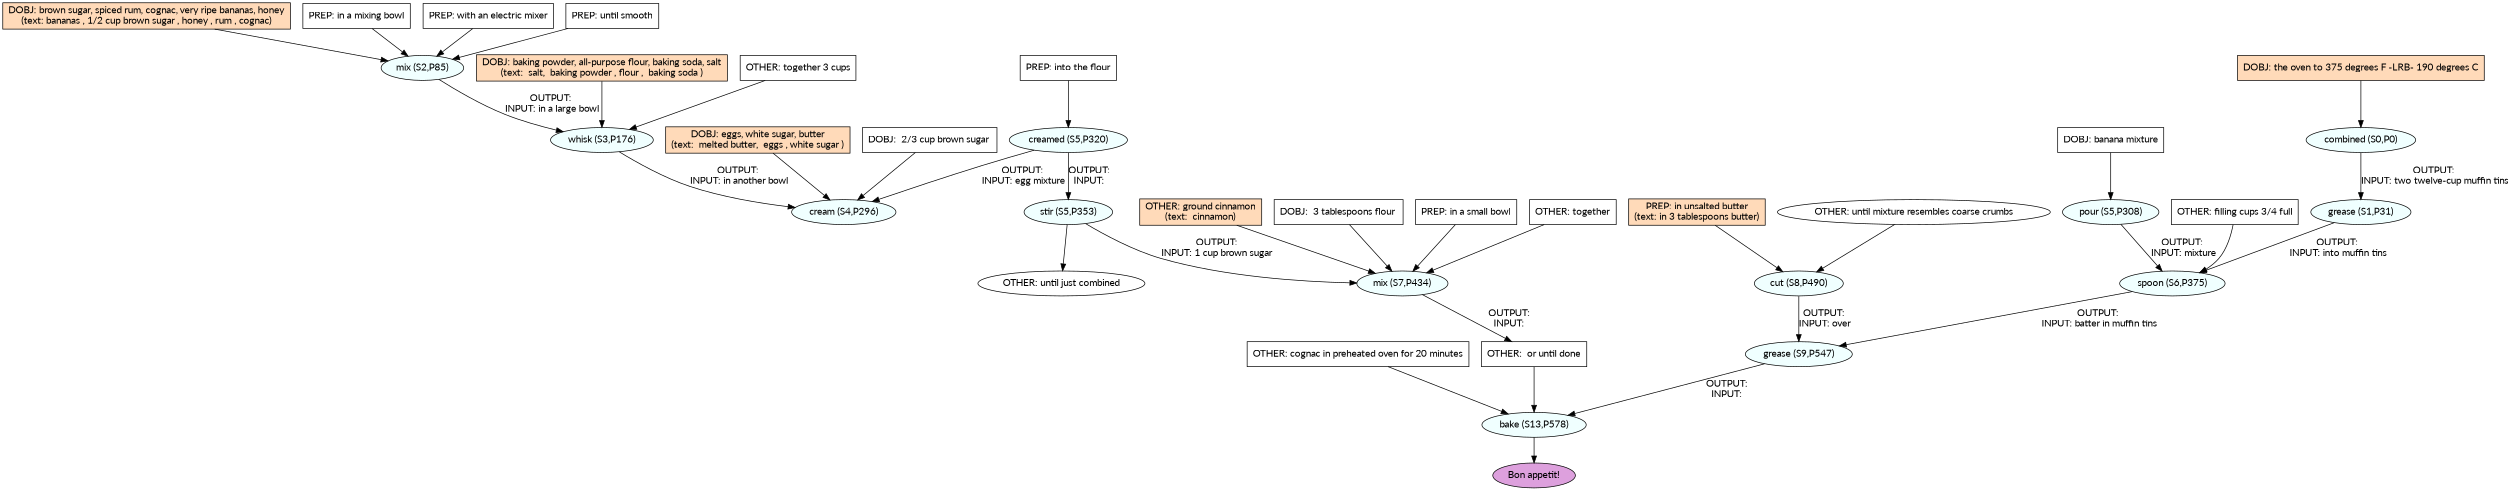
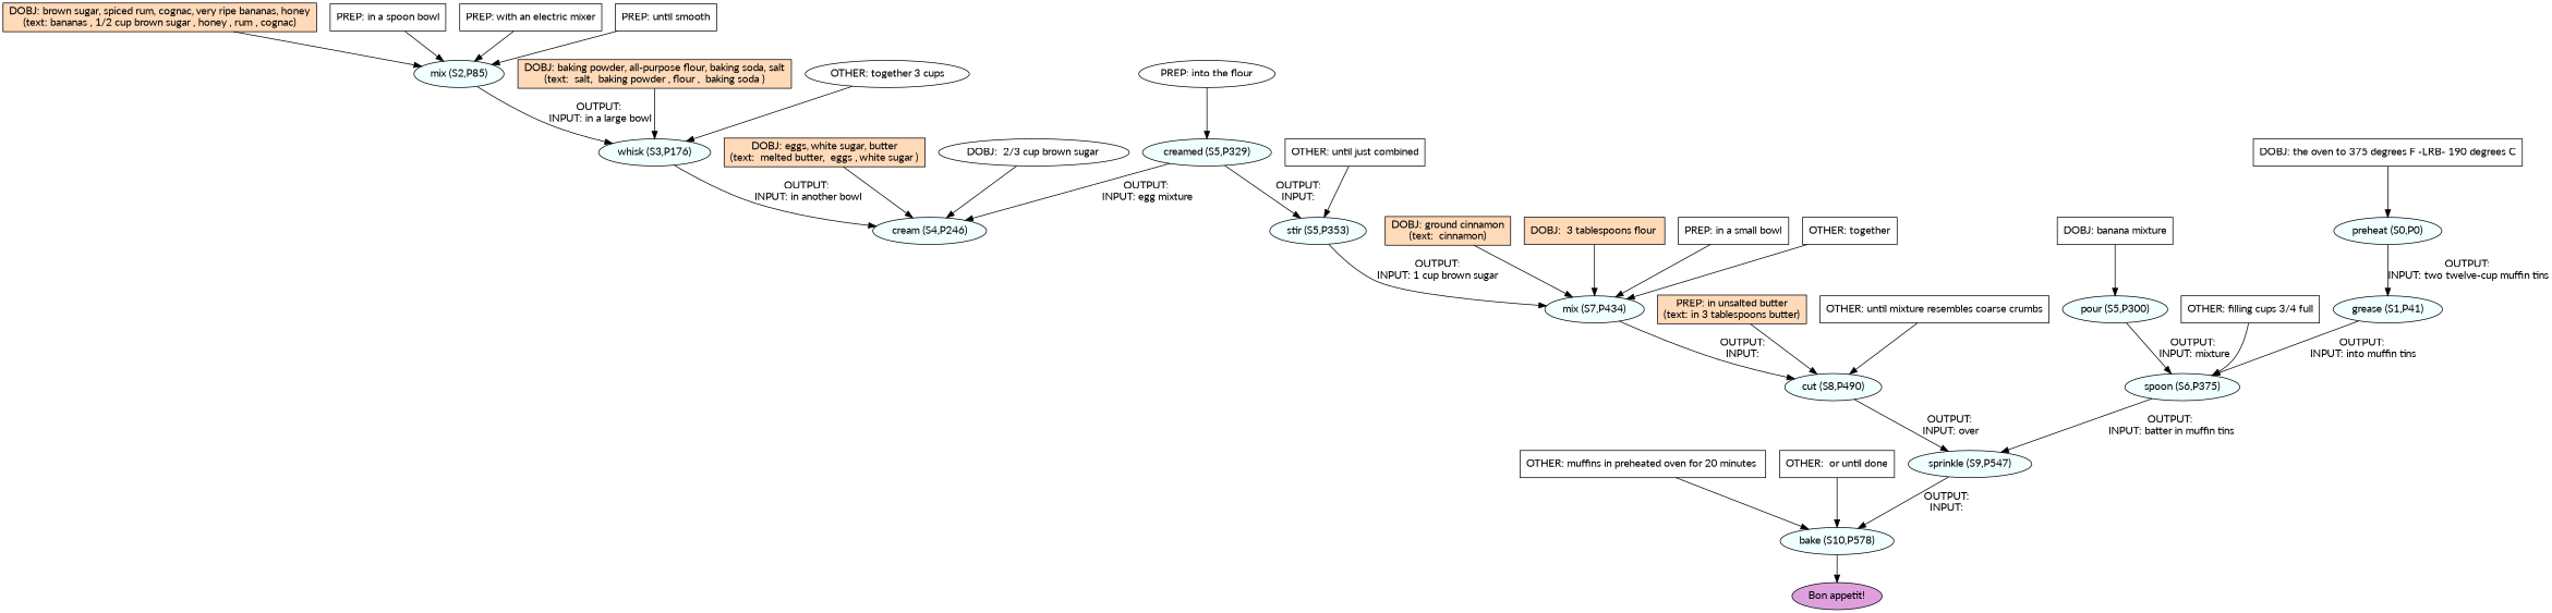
  digraph {
    fontname=Lato
    node [fillcolor=white fontname=Lato shape=box style=filled]
    edge [fontname=Lato]
-   n1 [fillcolor=azure label="combined (S0,P0)" shape=oval]
-   n2 [fillcolor=azure label="grease (S1,P31)" shape=oval]
+   n1 [fillcolor=azure label="preheat (S0,P0)" shape=oval]
+   n2 [fillcolor=azure label="grease (S1,P41)" shape=oval]
    n3 [fillcolor=azure label="spoon (S6,P375)" shape=oval]
-   n4 [fillcolor=azure label="grease (S9,P547)" shape=oval]
+   n4 [fillcolor=azure label="sprinkle (S9,P547)" shape=oval]
    n5 [fillcolor=azure label="mix (S2,P85)" shape=oval]
    n6 [fillcolor=azure label="whisk (S3,P176)" shape=oval]
-   n7 [fillcolor=azure label="cream (S4,P296)" shape=oval]
-   n8 [fillcolor=azure label="creamed (S5,P320)" shape=oval]
+   n7 [fillcolor=azure label="cream (S4,P246)" shape=oval]
+   n8 [fillcolor=azure label="creamed (S5,P329)" shape=oval]
    n9 [fillcolor=azure label="stir (S5,P353)" shape=oval]
-   n10 [fillcolor=azure label="pour (S5,P308)" shape=oval]
+   n10 [fillcolor=azure label="pour (S5,P300)" shape=oval]
    n11 [fillcolor=azure label="mix (S7,P434)" shape=oval]
    n12 [fillcolor=azure label="cut (S8,P490)" shape=oval]
-   n13 [fillcolor=azure label="bake (S13,P578)" shape=oval]
+   n13 [fillcolor=azure label="bake (S10,P578)" shape=oval]
    n14 [fillcolor=plum label="Bon appetit!" shape=oval]
    n15 [label="DOBJ: banana mixture"]
-   n16 [fillcolor=peachpuff label="DOBJ: the oven to 375 degrees F -LRB- 190 degrees C"]
+   n16 [label="DOBJ: the oven to 375 degrees F -LRB- 190 degrees C"]
    n17 [fillcolor=peachpuff label="DOBJ: brown sugar, spiced rum, cognac, very ripe bananas, honey\n(text: bananas , 1/2 cup brown sugar , honey , rum , cognac)"]
-   n18 [label="PREP: in a mixing bowl"]
+   n18 [label="PREP: in a spoon bowl"]
    n19 [label="PREP: with an electric mixer"]
    n20 [label="PREP: until smooth"]
    n21 [fillcolor=peachpuff label="DOBJ: baking powder, all-purpose flour, baking soda, salt\n(text:  salt,  baking powder , flour ,  baking soda )"]
-   n22 [label="OTHER: together 3 cups"]
+   n22 [label="OTHER: together 3 cups" shape=ellipse]
    n23 [fillcolor=peachpuff label="DOBJ: eggs, white sugar, butter\n(text:  melted butter,  eggs , white sugar )"]
-   n24 [label="DOBJ:  2/3 cup brown sugar "]
-   n25 [label="PREP: into the flour"]
-   n26 [label="OTHER: until just combined" shape=ellipse]
+   n24 [label="DOBJ:  2/3 cup brown sugar " shape=ellipse]
+   n25 [label="PREP: into the flour" shape=ellipse]
+   n26 [label="OTHER: until just combined"]
    n27 [label="OTHER: filling cups 3/4 full"]
-   n28 [fillcolor=peachpuff label="OTHER: ground cinnamon\n(text:  cinnamon)"]
-   n29 [label="DOBJ:  3 tablespoons flour "]
+   n28 [fillcolor=peachpuff label="DOBJ: ground cinnamon\n(text:  cinnamon)"]
+   n29 [fillcolor=peachpuff label="DOBJ:  3 tablespoons flour "]
    n30 [label="PREP: in a small bowl"]
    n31 [label="OTHER: together"]
    n32 [fillcolor=peachpuff label="PREP: in unsalted butter\n(text: in 3 tablespoons butter)"]
-   n33 [label="OTHER: until mixture resembles coarse crumbs" shape=ellipse]
-   n34 [label="OTHER: cognac in preheated oven for 20 minutes"]
+   n33 [label="OTHER: until mixture resembles coarse crumbs"]
+   n34 [label="OTHER: muffins in preheated oven for 20 minutes "]
    n35 [label="OTHER:  or until done"]
    n1 -> n2 [label="OUTPUT: \nINPUT: two twelve-cup muffin tins"]
    n2 -> n3 [label="OUTPUT: \nINPUT: into muffin tins"]
    n3 -> n4 [label="OUTPUT: \nINPUT: batter in muffin tins"]
    n4 -> n13 [label="OUTPUT: \nINPUT: "]
    n5 -> n6 [label="OUTPUT: \nINPUT: in a large bowl"]
    n6 -> n7 [label="OUTPUT: \nINPUT: in another bowl"]
    n8 -> n7 [label="OUTPUT: \nINPUT: egg mixture"]
    n8 -> n9 [label="OUTPUT: \nINPUT: "]
    n9 -> n11 [label="OUTPUT: \nINPUT: 1 cup brown sugar "]
    n10 -> n3 [label="OUTPUT: \nINPUT: mixture"]
-   n11 -> n35 [label="OUTPUT: \nINPUT: "]
+   n11 -> n12 [label="OUTPUT: \nINPUT: "]
    n12 -> n4 [label="OUTPUT: \nINPUT: over"]
    n13 -> n14
    n15 -> n10
    n16 -> n1
    n17 -> n5
    n18 -> n5
    n19 -> n5
    n20 -> n5
    n21 -> n6
    n22 -> n6
    n23 -> n7
    n24 -> n7
    n25 -> n8
-   n9 -> n26
+   n26 -> n9
    n27 -> n3
    n28 -> n11
    n29 -> n11
    n30 -> n11
    n31 -> n11
    n32 -> n12
    n33 -> n12
    n34 -> n13
    n35 -> n13
  }
